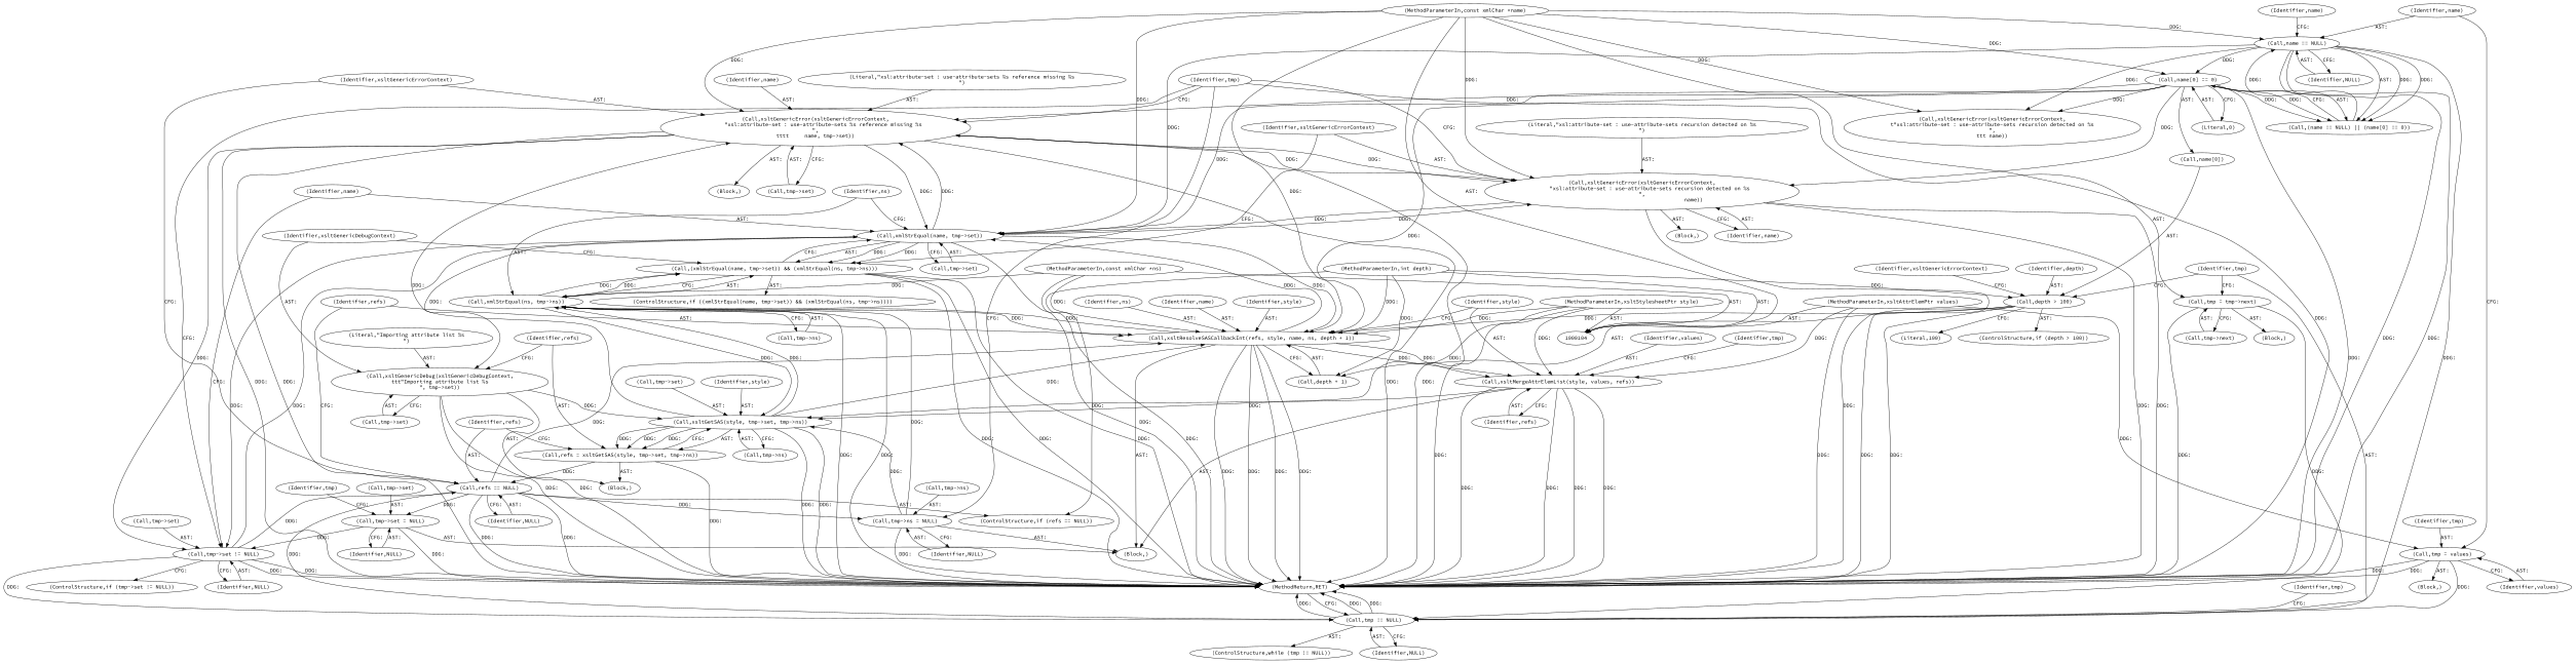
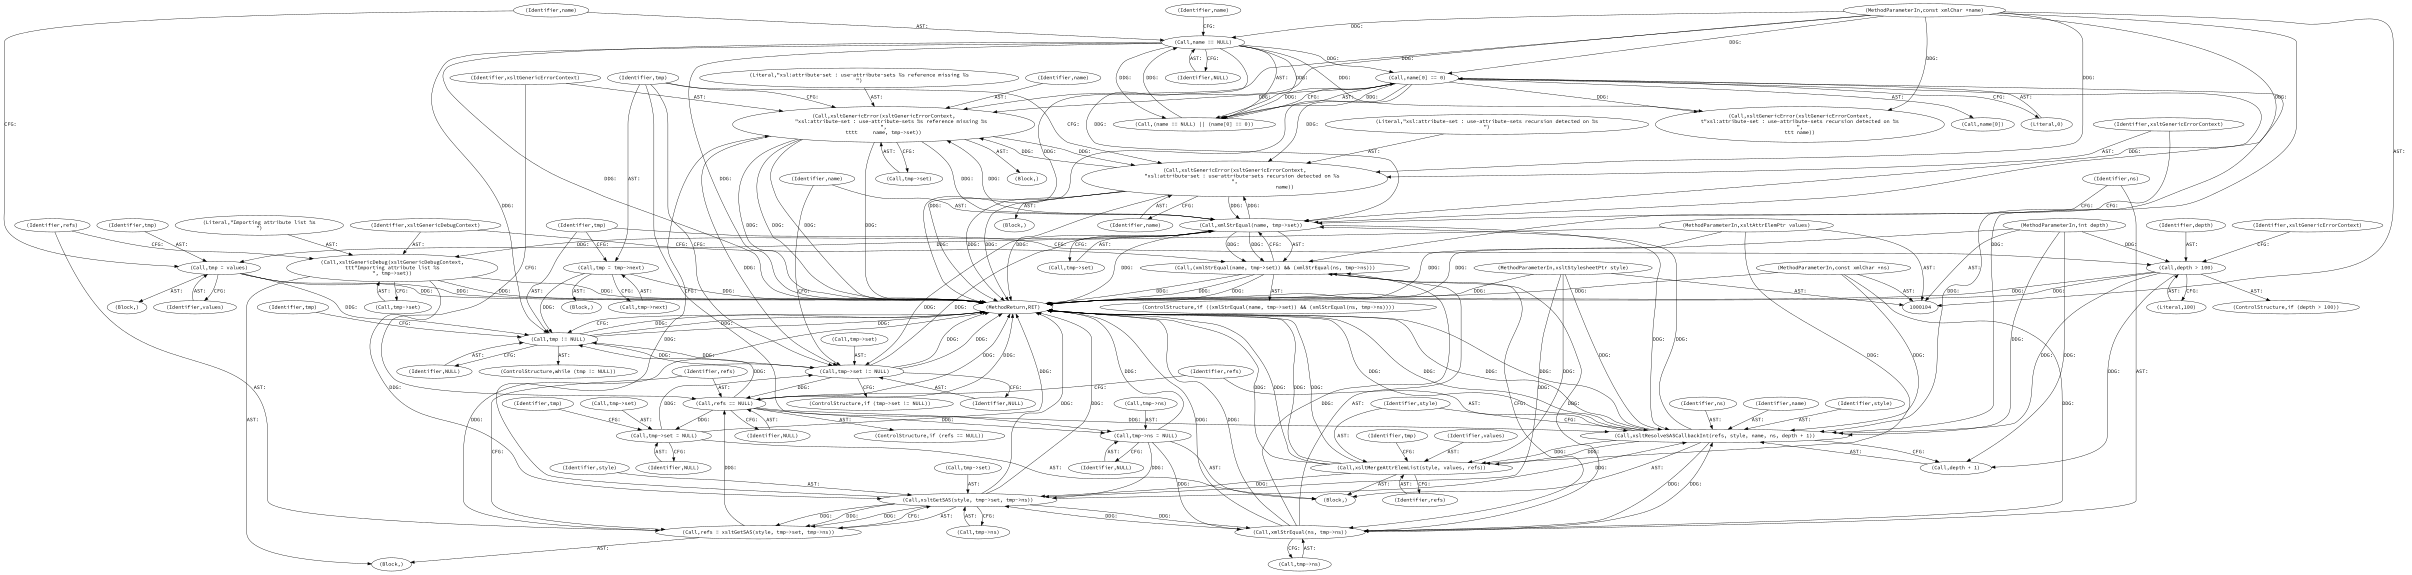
  digraph {
    fontname="Source Code Pro"
    node [fontname="Source Code Pro"]
    edge [fontname="Source Code Pro"]
    n1 [label="(Call,xsltGenericError(xsltGenericErrorContext,\n     \"xsl:attribute-set : use-attribute-sets %s reference missing %s\n\",\n\t\t\t\t     name, tmp->set))"]
    n2 [label="(Call,xsltGenericError(xsltGenericErrorContext,\n     \"xsl:attribute-set : use-attribute-sets recursion detected on %s\n\",\n                                 name))"]
    n3 [label="(Call,xmlStrEqual(name, tmp->set))"]
    n4 [label="(Call,tmp->set != NULL)"]
    n5 [label="(Block,)"]
    n6 [label="(MethodReturn,RET)"]
    n7 [label="(Call,tmp->set)"]
    n8 [label="(Block,)"]
    n9 [label="(Identifier,name)"]
    n10 [label="(Call,xsltResolveSASCallbackInt(refs, style, name, ns, depth + 1))"]
    n11 [label="(Call,xsltGenericDebug(xsltGenericDebugContext,\n\t\t\t\"Importing attribute list %s\n\", tmp->set))"]
    n12 [label="(Call,(xmlStrEqual(name, tmp->set)) && (xmlStrEqual(ns, tmp->ns)))"]
    n13 [label="(Call,tmp->set)"]
    n14 [label="(Call,refs == NULL)"]
    n15 [label="(Call,tmp != NULL)"]
    n16 [label="(ControlStructure,if (tmp->set != NULL))"]
    n17 [label="(Identifier,NULL)"]
    n18 [label="(Call,xsltMergeAttrElemList(style, values, refs))"]
    n19 [label="(Call,xmlStrEqual(ns, tmp->ns))"]
    n20 [label="(Block,)"]
    n21 [label="(Call,depth + 1)"]
    n22 [label="(Call,xsltGetSAS(style, tmp->set, tmp->ns))"]
    n23 [label="(Block,)"]
    n24 [label="(Call,tmp->set)"]
    n25 [label="(ControlStructure,if ((xmlStrEqual(name, tmp->set)) && (xmlStrEqual(ns, tmp->ns))))"]
    n26 [label="(Identifier,refs)"]
    n27 [label="(Call,tmp->ns)"]
    n28 [label="(Call,tmp->ns = NULL)"]
    n29 [label="(Call,tmp->set = NULL)"]
    n30 [label="(ControlStructure,if (refs == NULL))"]
    n31 [label="(Identifier,NULL)"]
    n32 [label="(Identifier,NULL)"]
    n33 [label="(Identifier,NULL)"]
    n34 [label="(ControlStructure,while (tmp != NULL))"]
    n35 [label="(Identifier,NULL)"]
    n36 [label="(Call,refs = xsltGetSAS(style, tmp->set, tmp->ns))"]
    n37 [label="(Call,tmp->ns)"]
    n38 [label="(MethodParameterIn,xsltStylesheetPtr style)"]
    1000104
    n40 [label="(MethodParameterIn,xsltAttrElemPtr values)"]
    n41 [label="(Call,tmp = values)"]
    n42 [label="(Identifier,values)"]
    n43 [label="(Block,)"]
    n44 [label="(MethodParameterIn,const xmlChar *ns)"]
    n45 [label="(Call,tmp = tmp->next)"]
    n46 [label="(Block,)"]
    n47 [label="(Call,tmp->next)"]
    n48 [label="(Call,name == NULL)"]
    n49 [label="(Call,name[0] == 0)"]
    n50 [label="(Call,(name == NULL) || (name[0] == 0))"]
    n51 [label="(Call,xsltGenericError(xsltGenericErrorContext,\n\t\"xsl:attribute-set : use-attribute-sets recursion detected on %s\n\",\n\t\t\t name))"]
    n52 [label="(Identifier,NULL)"]
    n53 [label="(Literal,0)"]
    n54 [label="(Call,name[0])"]
    n55 [label="(MethodParameterIn,const xmlChar *name)"]
    n56 [label="(Call,depth > 100)"]
    n57 [label="(Literal,100)"]
    n58 [label="(ControlStructure,if (depth > 100))"]
    n59 [label="(MethodParameterIn,int depth)"]
    n60 [label="(Identifier,refs)"]
    n61 [label="(Identifier,tmp)"]
    n62 [label="(Call,tmp->set)"]
    n63 [label="(Call,tmp->set)"]
    n64 [label="(Identifier,tmp)"]
    n65 [label="(Literal,\"Importing attribute list %s\n\")"]
    n66 [label="(Identifier,tmp)"]
    n67 [label="(Identifier,tmp)"]
    n68 [label="(Identifier,name)"]
    n69 [label="(Call,tmp->set)"]
    n70 [label="(Identifier,style)"]
    n71 [label="(Literal,\"xsl:attribute-set : use-attribute-sets recursion detected on %s\n\")"]
    n72 [label="(Identifier,name)"]
    n73 [label="(Call,tmp->ns)"]
    n74 [label="(Identifier,xsltGenericDebugContext)"]
    n75 [label="(Identifier,style)"]
    n76 [label="(Identifier,name)"]
    n77 [label="(Identifier,refs)"]
    n78 [label="(Identifier,ns)"]
    n79 [label="(Identifier,xsltGenericErrorContext)"]
    n80 [label="(Identifier,xsltGenericErrorContext)"]
    n81 [label="(Identifier,name)"]
    n82 [label="(Identifier,values)"]
    n83 [label="(Identifier,tmp)"]
    n84 [label="(Identifier,tmp)"]
    n85 [label="(Literal,\"xsl:attribute-set : use-attribute-sets %s reference missing %s\n\")"]
    n86 [label="(Identifier,depth)"]
    n87 [label="(Identifier,style)"]
    n88 [label="(Identifier,xsltGenericErrorContext)"]
    n89 [label="(Identifier,ns)"]
    n90 [label="(Identifier,name)"]
    n91 [label="(Identifier,refs)"]
    n1 -> n2 [label="DDG: "]
    n1 -> n3 [label="DDG: "]
    n1 -> n4 [label="DDG: "]
    n1 -> n5 [label="AST: "]
    n1 -> n6 [label="DDG: "]
    n1 -> n6 [label="DDG: "]
    n1 -> n6 [label="DDG: "]
    n1 -> n6 [label="DDG: "]
    n1 -> n7 [label="CFG: "]
    n2 -> n1 [label="DDG: "]
    n2 -> n3 [label="DDG: "]
    n2 -> n6 [label="DDG: "]
    n2 -> n6 [label="DDG: "]
    n2 -> n6 [label="DDG: "]
    n2 -> n8 [label="AST: "]
    n2 -> n9 [label="CFG: "]
    n3 -> n1 [label="DDG: "]
    n3 -> n2 [label="DDG: "]
    n3 -> n4 [label="DDG: "]
    n3 -> n6 [label="DDG: "]
    n3 -> n10 [label="DDG: "]
    n3 -> n11 [label="DDG: "]
    n3 -> n12 [label="AST: "]
    n3 -> n12 [label="DDG: "]
    n3 -> n12 [label="DDG: "]
    n3 -> n13 [label="CFG: "]
    n4 -> n3 [label="DDG: "]
    n4 -> n6 [label="DDG: "]
    n4 -> n6 [label="DDG: "]
    n4 -> n14 [label="DDG: "]
    n4 -> n15 [label="DDG: "]
    n4 -> n16 [label="CFG: "]
    n4 -> n17 [label="CFG: "]
    n6 -> n15 [label="CFG: "]
    n7 -> n1 [label="AST: "]
    n9 -> n2 [label="AST: "]
    n10 -> n3 [label="DDG: "]
    n10 -> n6 [label="DDG: "]
    n10 -> n6 [label="DDG: "]
    n10 -> n6 [label="DDG: "]
    n10 -> n6 [label="DDG: "]
    n10 -> n18 [label="DDG: "]
    n10 -> n18 [label="DDG: "]
    n10 -> n19 [label="DDG: "]
    n10 -> n20 [label="AST: "]
    n10 -> n21 [label="CFG: "]
    n11 -> n6 [label="DDG: "]
    n11 -> n6 [label="DDG: "]
    n11 -> n22 [label="DDG: "]
    n11 -> n23 [label="AST: "]
    n11 -> n24 [label="CFG: "]
    n12 -> n3 [label="CFG: "]
    n12 -> n6 [label="DDG: "]
    n12 -> n6 [label="DDG: "]
    n12 -> n6 [label="DDG: "]
    n12 -> n19 [label="CFG: "]
    n12 -> n25 [label="AST: "]
    n13 -> n3 [label="AST: "]
    n14 -> n6 [label="DDG: "]
    n14 -> n6 [label="DDG: "]
    n14 -> n10 [label="DDG: "]
    n14 -> n15 [label="DDG: "]
    n14 -> n28 [label="DDG: "]
    n14 -> n29 [label="DDG: "]
    n14 -> n30 [label="AST: "]
    n14 -> n31 [label="CFG: "]
+   n15 -> n4 [label="DDG: "]
    n15 -> n6 [label="DDG: "]
    n15 -> n6 [label="DDG: "]
    n15 -> n6 [label="DDG: "]
    n15 -> n34 [label="AST: "]
    n15 -> n35 [label="CFG: "]
    n17 -> n4 [label="AST: "]
    n18 -> n6 [label="DDG: "]
    n18 -> n6 [label="DDG: "]
    n18 -> n6 [label="DDG: "]
    n18 -> n6 [label="DDG: "]
    n18 -> n20 [label="AST: "]
    n18 -> n22 [label="DDG: "]
    n18 -> n26 [label="CFG: "]
    n19 -> n6 [label="DDG: "]
    n19 -> n6 [label="DDG: "]
    n19 -> n10 [label="DDG: "]
    n19 -> n12 [label="AST: "]
    n19 -> n12 [label="DDG: "]
    n19 -> n12 [label="DDG: "]
    n19 -> n22 [label="DDG: "]
    n19 -> n27 [label="CFG: "]
    n21 -> n10 [label="AST: "]
    n22 -> n1 [label="DDG: "]
    n22 -> n6 [label="DDG: "]
    n22 -> n6 [label="DDG: "]
    n22 -> n10 [label="DDG: "]
    n22 -> n19 [label="DDG: "]
    n22 -> n36 [label="AST: "]
    n22 -> n36 [label="DDG: "]
    n22 -> n36 [label="DDG: "]
    n22 -> n36 [label="DDG: "]
    n22 -> n37 [label="CFG: "]
    n24 -> n11 [label="AST: "]
    n26 -> n18 [label="AST: "]
    n27 -> n19 [label="AST: "]
    n28 -> n6 [label="DDG: "]
    n28 -> n19 [label="DDG: "]
    n28 -> n20 [label="AST: "]
    n28 -> n22 [label="DDG: "]
    n28 -> n32 [label="CFG: "]
    n29 -> n4 [label="DDG: "]
    n29 -> n6 [label="DDG: "]
    n29 -> n20 [label="AST: "]
    n29 -> n33 [label="CFG: "]
    n31 -> n14 [label="AST: "]
    n32 -> n28 [label="AST: "]
    n33 -> n29 [label="AST: "]
    n35 -> n15 [label="AST: "]
    n36 -> n6 [label="DDG: "]
    n36 -> n14 [label="DDG: "]
    n36 -> n22 [label="CFG: "]
    n36 -> n23 [label="AST: "]
    n37 -> n22 [label="AST: "]
    n38 -> n6 [label="DDG: "]
    n38 -> n10 [label="DDG: "]
    n38 -> n18 [label="DDG: "]
    n38 -> n22 [label="DDG: "]
    n38 -> 1000104 [label="AST: "]
    n40 -> n6 [label="DDG: "]
    n40 -> n18 [label="DDG: "]
    n40 -> 1000104 [label="AST: "]
    n40 -> n41 [label="DDG: "]
    n41 -> n6 [label="DDG: "]
    n41 -> n6 [label="DDG: "]
    n41 -> n15 [label="DDG: "]
    n41 -> n42 [label="CFG: "]
    n41 -> n43 [label="AST: "]
    n42 -> n41 [label="AST: "]
    n44 -> n6 [label="DDG: "]
    n44 -> n10 [label="DDG: "]
    n44 -> n19 [label="DDG: "]
    n44 -> 1000104 [label="AST: "]
    n45 -> n6 [label="DDG: "]
    n45 -> n15 [label="DDG: "]
    n45 -> n46 [label="AST: "]
    n45 -> n47 [label="CFG: "]
    n47 -> n45 [label="AST: "]
    n48 -> n3 [label="DDG: "]
    n48 -> n6 [label="DDG: "]
    n48 -> n6 [label="DDG: "]
    n48 -> n15 [label="DDG: "]
    n48 -> n49 [label="DDG: "]
    n48 -> n50 [label="AST: "]
    n48 -> n50 [label="DDG: "]
    n48 -> n50 [label="DDG: "]
    n48 -> n51 [label="DDG: "]
    n48 -> n52 [label="CFG: "]
    n49 -> n1 [label="DDG: "]
    n49 -> n2 [label="DDG: "]
    n49 -> n3 [label="DDG: "]
    n49 -> n6 [label="DDG: "]
    n49 -> n10 [label="DDG: "]
    n49 -> n50 [label="AST: "]
    n49 -> n50 [label="DDG: "]
    n49 -> n50 [label="DDG: "]
    n49 -> n51 [label="DDG: "]
    n49 -> n53 [label="CFG: "]
    n49 -> n54 [label="AST: "]
    n50 -> n48 [label="DDG: "]
    n50 -> n49 [label="CFG: "]
    n52 -> n48 [label="AST: "]
    n53 -> n49 [label="AST: "]
    n55 -> n1 [label="DDG: "]
    n55 -> n2 [label="DDG: "]
    n55 -> n3 [label="DDG: "]
    n55 -> n6 [label="DDG: "]
    n55 -> n10 [label="DDG: "]
    n55 -> 1000104 [label="AST: "]
    n55 -> n48 [label="DDG: "]
    n55 -> n49 [label="DDG: "]
    n55 -> n51 [label="DDG: "]
    n56 -> n6 [label="DDG: "]
    n56 -> n6 [label="DDG: "]
    n56 -> n10 [label="DDG: "]
-   n56 -> n21 [label="AST: "]
+   n56 -> n21 [label="DDG: "]
    n56 -> n57 [label="CFG: "]
    n56 -> n58 [label="AST: "]
-   n54 -> n56 [label="AST: "]
-   n59 -> n30 [label="DDG: "]
+   n57 -> n56 [label="AST: "]
+   n59 -> n6 [label="DDG: "]
    n59 -> n10 [label="DDG: "]
    n59 -> n21 [label="DDG: "]
    n59 -> 1000104 [label="AST: "]
    n59 -> n56 [label="DDG: "]
    n60 -> n14 [label="AST: "]
    n60 -> n36 [label="CFG: "]
    n61 -> n18 [label="CFG: "]
    n62 -> n29 [label="AST: "]
    n63 -> n22 [label="AST: "]
    n64 -> n29 [label="CFG: "]
    n65 -> n11 [label="AST: "]
    n66 -> n41 [label="AST: "]
    n67 -> n15 [label="CFG: "]
    n68 -> n48 [label="CFG: "]
    n69 -> n4 [label="AST: "]
    n70 -> n22 [label="AST: "]
    n71 -> n2 [label="AST: "]
    n72 -> n41 [label="CFG: "]
    n72 -> n48 [label="AST: "]
    n73 -> n28 [label="AST: "]
    n74 -> n11 [label="AST: "]
    n74 -> n12 [label="CFG: "]
    n75 -> n10 [label="AST: "]
    n76 -> n1 [label="AST: "]
    n77 -> n11 [label="CFG: "]
    n77 -> n36 [label="AST: "]
    n78 -> n3 [label="CFG: "]
    n78 -> n19 [label="AST: "]
    n79 -> n1 [label="AST: "]
    n79 -> n14 [label="CFG: "]
    n80 -> n56 [label="CFG: "]
    n81 -> n3 [label="AST: "]
    n81 -> n4 [label="CFG: "]
    n82 -> n18 [label="AST: "]
    n83 -> n15 [label="AST: "]
    n83 -> n45 [label="CFG: "]
    n83 -> n56 [label="CFG: "]
    n84 -> n1 [label="CFG: "]
    n84 -> n2 [label="CFG: "]
    n84 -> n4 [label="CFG: "]
    n84 -> n28 [label="CFG: "]
    n84 -> n45 [label="AST: "]
    n85 -> n1 [label="AST: "]
    n86 -> n56 [label="AST: "]
    n87 -> n10 [label="CFG: "]
    n87 -> n18 [label="AST: "]
    n88 -> n2 [label="AST: "]
    n88 -> n12 [label="CFG: "]
    n89 -> n10 [label="AST: "]
    n90 -> n10 [label="AST: "]
    n91 -> n10 [label="AST: "]
    n91 -> n14 [label="CFG: "]
  }
